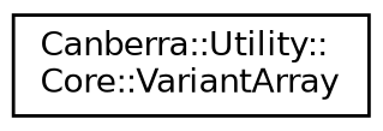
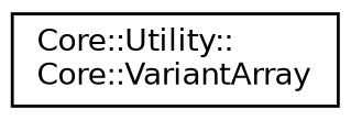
  digraph {
    rankdir=LR
-   n1 [color=black fillcolor=white fontname=Helvetica fontsize=10 height=0.2 label="Canberra::Utility::\lCore::VariantArray" shape=record style=filled width=0.4]
+   n1 [color=black fillcolor=white fontname=Helvetica fontsize=10 height=0.2 label="Core::Utility::\lCore::VariantArray" shape=record style=filled width=0.4]
  }
